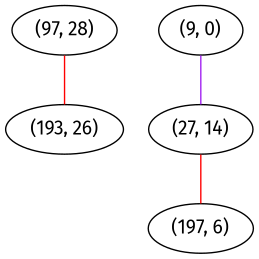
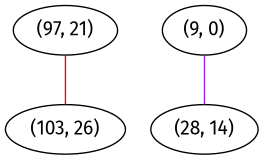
  graph {
    fontname="Fira Sans"
    node [fontname="Fira Sans"]
    edge [color=red fontname="Fira Sans" weight=1]
-   "(97, 21)" [label="(97, 28)"]
-   "(103, 26)" [label="(193, 26)"]
+   "(97, 21)"
+   "(103, 26)"
    n3 [label="(9, 0)"]
-   "(27, 14)"
-   "(197, 6)"
+   "(27, 14)" [label="(28, 14)"]
    "(97, 21)" -- "(103, 26)"
    n3 -- "(27, 14)" [color=purple weight=4]
-   "(27, 14)" -- "(197, 6)"
  }
